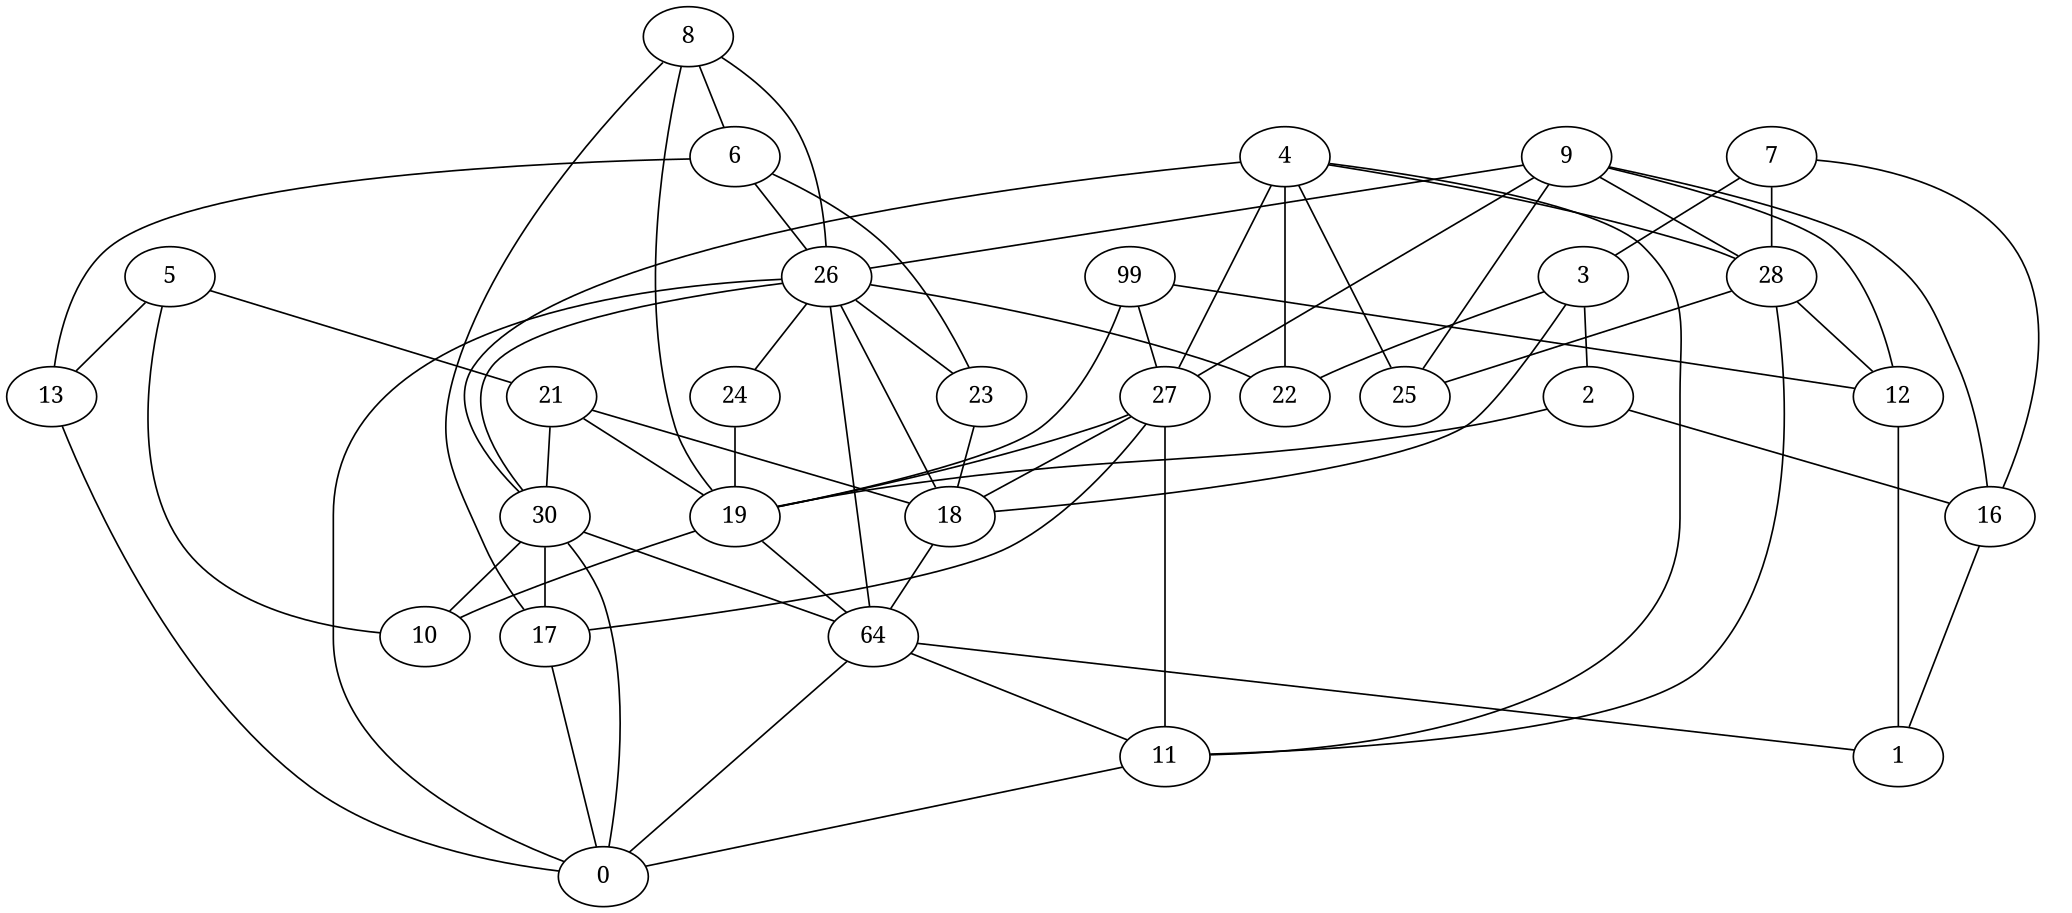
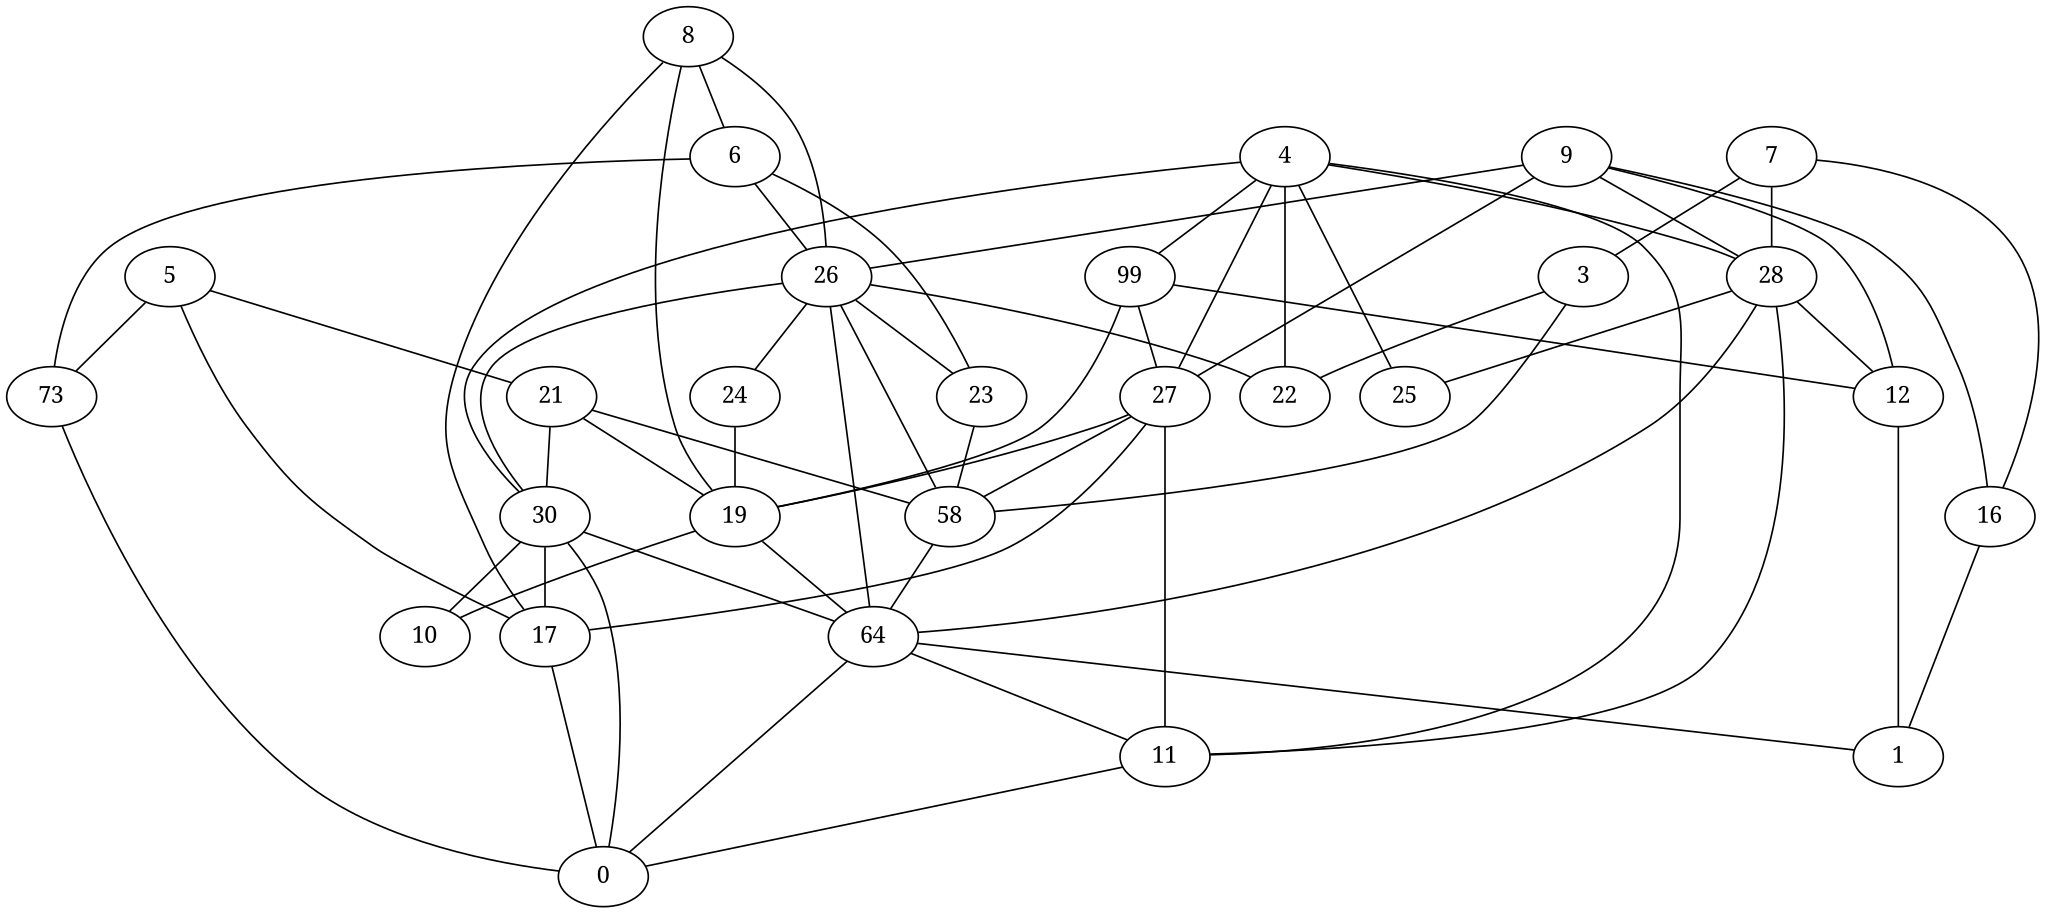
  digraph {
    fontname="Noto Serif"
    node [fontname="Noto Serif"]
    edge [color=black dir=none fontname="Noto Serif"]
    5
-   13
+   13 [label=73]
    21
    10
    0
    n6 [label=30]
    19
-   18
+   18 [label=58]
    n9 [label=64]
    1
    11
    26
    24
    22
    23
    17
    9
    16
    27
    12
    28
    25
    6
    3
-   2
    8
    4
    n28 [label=99]
    7
    subgraph sub_1 {
      5
      13
      21
      10
      0
      n6
      19
      18
      n9
      1
      11
      26
      24
      22
      23
      17
      9
      16
      27
      12
      28
      25
      6
      3
-     2
      8
      4
      n28
      7
    }
    5 -> 13
    5 -> 21
-   5 -> 10
+   5 -> 17
    13 -> 0
    21 -> n6
    21 -> 19
    21 -> 18
    n6 -> 10
    n6 -> 0
    n6 -> n9
    n6 -> 17
    19 -> 10
    19 -> n9
    18 -> n9
    n9 -> 0
    n9 -> 1
    n9 -> 11
    11 -> 0
-   26 -> 0
    26 -> n6
    26 -> 18
    26 -> n9
    26 -> 24
    26 -> 22
    26 -> 23
    24 -> 19
    23 -> 18
    17 -> 0
    9 -> 26
    9 -> 16
    9 -> 27
    9 -> 12
    9 -> 28
-   9 -> 25
    16 -> 1
    27 -> 19
    27 -> 18
    27 -> 11
    27 -> 17
    12 -> 1
+   28 -> n9
    28 -> 11
    28 -> 12
    28 -> 25
    6 -> 13
    6 -> 26
    6 -> 23
    3 -> 18
    3 -> 22
-   3 -> 2
-   2 -> 19
-   2 -> 16
    8 -> 19
    8 -> 26
    8 -> 17
    8 -> 6
    4 -> n6
    4 -> 11
    4 -> 22
    4 -> 27
    4 -> 28
    4 -> 25
+   4 -> n28
    n28 -> 19
    n28 -> 27
    n28 -> 12
    7 -> 16
    7 -> 28
    7 -> 3
  }
